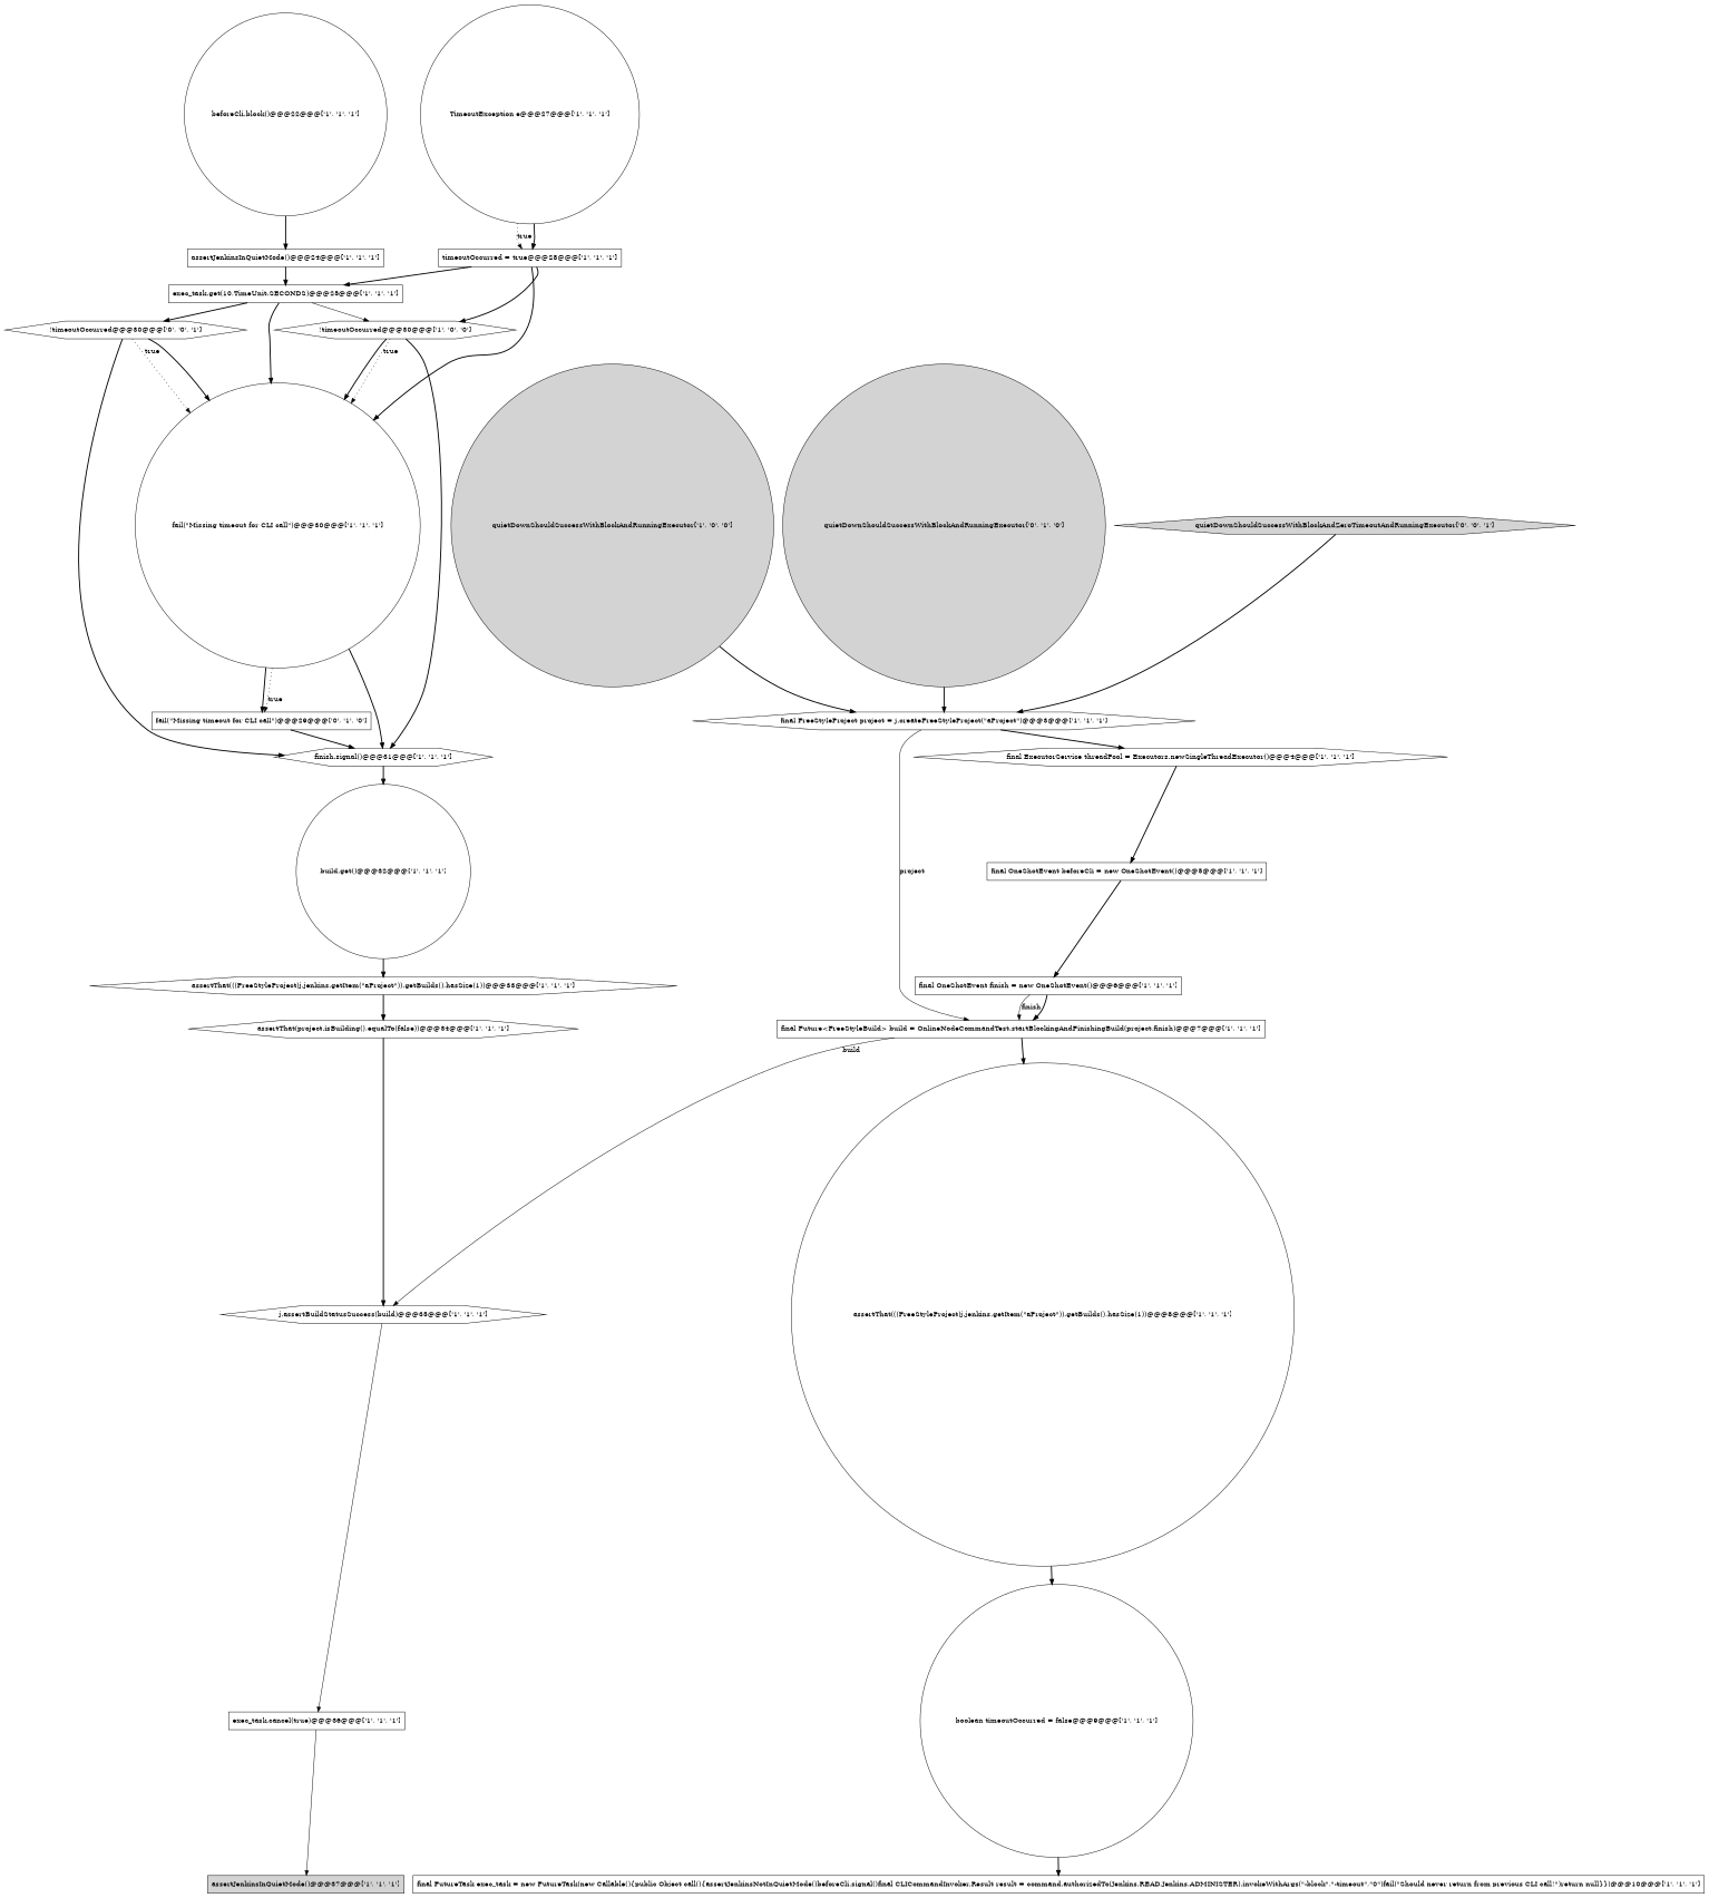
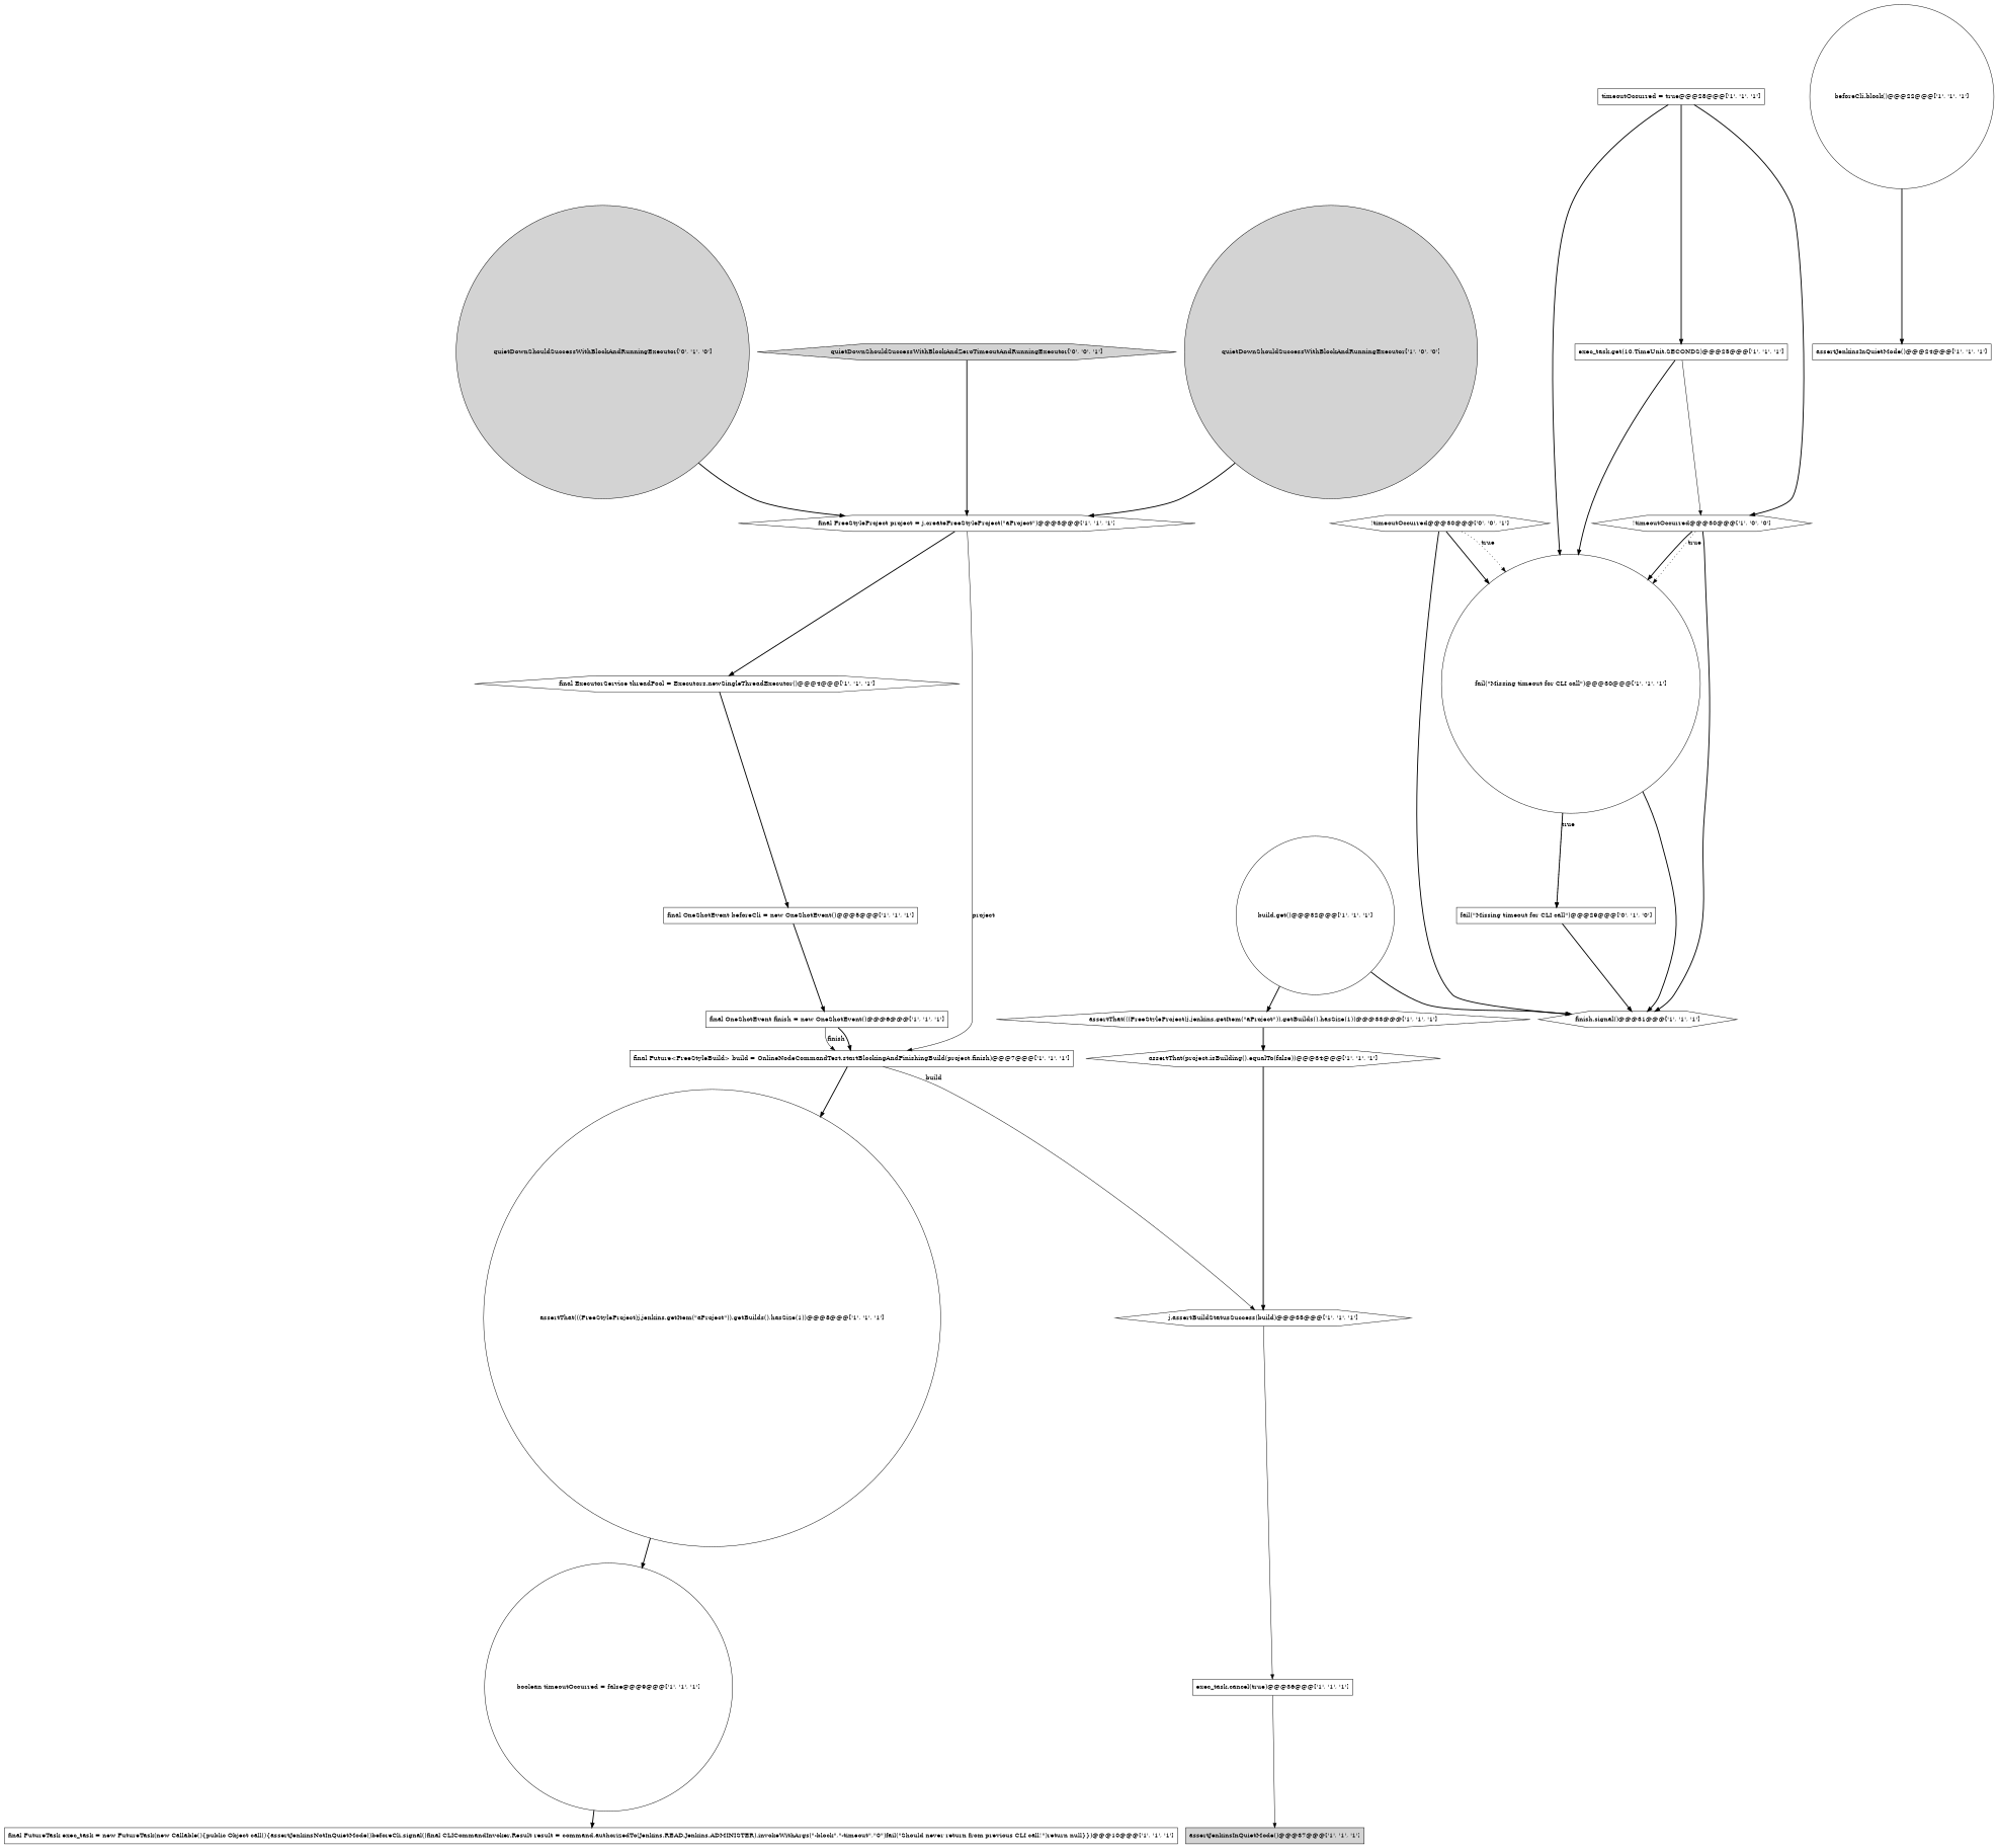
  digraph {
    node [fillcolor=white shape=box style=filled]
    edge [style=bold]
    n1 [label="exec_task.cancel(true)@@@36@@@['1', '1', '1']"]
    n2 [fillcolor=lightgray label="assertJenkinsInQuietMode()@@@37@@@['1', '1', '1']"]
    n3 [label="build.get()@@@32@@@['1', '1', '1']" shape=circle]
    n4 [label="assertThat(((FreeStyleProject)j.jenkins.getItem(\"aProject\")).getBuilds(),hasSize(1))@@@33@@@['1', '1', '1']" shape=hexagon]
    n5 [label="assertThat(project.isBuilding(),equalTo(false))@@@34@@@['1', '1', '1']" shape=hexagon]
    n6 [label="!timeoutOccurred@@@30@@@['1', '0', '0']" shape=hexagon]
    n7 [label="finish.signal()@@@31@@@['1', '1', '1']" shape=hexagon]
    n8 [label="fail(\"Missing timeout for CLI call\")@@@30@@@['1', '1', '1']" shape=circle]
    n9 [label="fail(\"Missing timeout for CLI call\")@@@29@@@['0', '1', '0']"]
    n10 [label="j.assertBuildStatusSuccess(build)@@@35@@@['1', '1', '1']" shape=hexagon]
    n11 [fillcolor=lightgray label="quietDownShouldSuccessWithBlockAndRunningExecutor['0', '1', '0']" shape=circle]
    n12 [label="final FreeStyleProject project = j.createFreeStyleProject(\"aProject\")@@@3@@@['1', '1', '1']" shape=hexagon]
    n13 [label="final Future<FreeStyleBuild> build = OnlineNodeCommandTest.startBlockingAndFinishingBuild(project,finish)@@@7@@@['1', '1', '1']"]
    n14 [label="final ExecutorService threadPool = Executors.newSingleThreadExecutor()@@@4@@@['1', '1', '1']" shape=hexagon]
    n15 [label="assertThat(((FreeStyleProject)j.jenkins.getItem(\"aProject\")).getBuilds(),hasSize(1))@@@8@@@['1', '1', '1']" shape=circle]
    n16 [label="boolean timeoutOccurred = false@@@9@@@['1', '1', '1']" shape=circle]
    n17 [label="assertJenkinsInQuietMode()@@@24@@@['1', '1', '1']"]
    n18 [label="exec_task.get(10,TimeUnit.SECONDS)@@@25@@@['1', '1', '1']"]
    n19 [label="!timeoutOccurred@@@30@@@['0', '0', '1']" shape=hexagon]
    n20 [fillcolor=lightgray label="quietDownShouldSuccessWithBlockAndZeroTimeoutAndRunningExecutor['0', '0', '1']" shape=hexagon]
    n21 [label="final FutureTask exec_task = new FutureTask(new Callable(){public Object call(){assertJenkinsNotInQuietMode()beforeCli.signal()final CLICommandInvoker.Result result = command.authorizedTo(Jenkins.READ,Jenkins.ADMINISTER).invokeWithArgs(\"-block\",\"-timeout\",\"0\")fail(\"Should never return from previous CLI call!\")return null}})@@@10@@@['1', '1', '1']"]
    n22 [fillcolor=lightgray label="quietDownShouldSuccessWithBlockAndRunningExecutor['1', '0', '0']" shape=circle]
    n23 [label="final OneShotEvent beforeCli = new OneShotEvent()@@@5@@@['1', '1', '1']"]
    n24 [label="beforeCli.block()@@@22@@@['1', '1', '1']" shape=circle]
    n25 [label="final OneShotEvent finish = new OneShotEvent()@@@6@@@['1', '1', '1']"]
    n26 [label="timeoutOccurred = true@@@28@@@['1', '1', '1']"]
-   n27 [label="TimeoutException e@@@27@@@['1', '1', '1']" shape=circle]
    n1 -> n2 [style=solid]
    n3 -> n4
    n4 -> n5
    n5 -> n10
    n6 -> n7
    n6 -> n8 [label=true style=dotted]
    n6 -> n8
-   n7 -> n3
+   n3 -> n7
    n8 -> n7
    n8 -> n9
    n8 -> n9 [label=true style=dotted]
    n9 -> n7
    n10 -> n1 [style=solid]
    n11 -> n12
    n12 -> n13 [label=project style=solid]
    n12 -> n14
    n13 -> n10 [label=build style=solid]
    n13 -> n15
    n14 -> n23
    n15 -> n16
    n16 -> n21
-   n17 -> n18
    n18 -> n6 [style=solid]
    n18 -> n8
-   n18 -> n19
    n19 -> n7
    n19 -> n8 [label=true style=dotted]
    n19 -> n8
    n20 -> n12
    n22 -> n12
    n23 -> n25
    n24 -> n17
    n25 -> n13 [label=finish style=solid]
    n25 -> n13
    n26 -> n6
    n26 -> n8
    n26 -> n18
-   n27 -> n26
-   n27 -> n26 [label=true style=dotted]
  }
